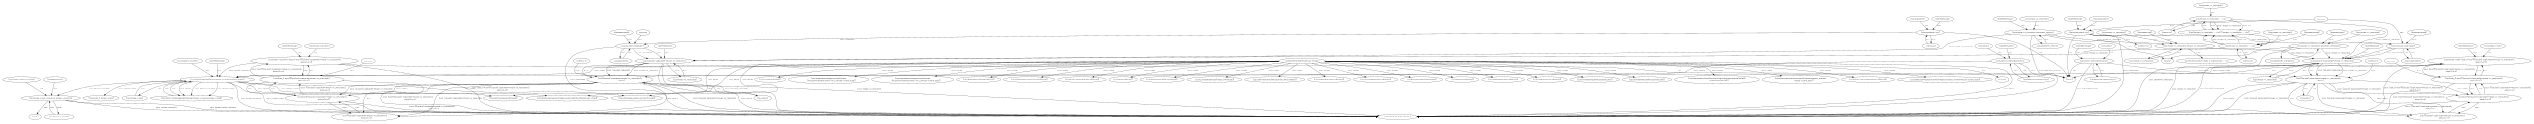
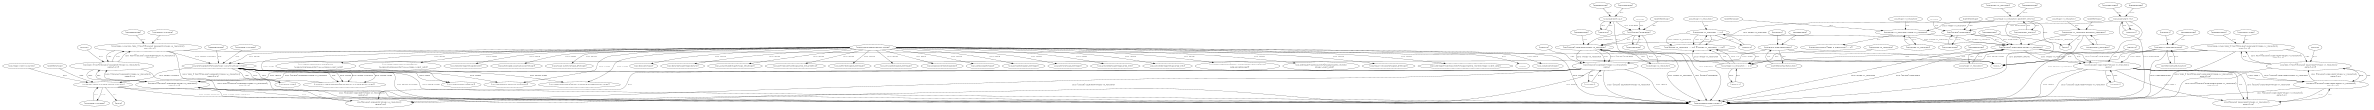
  digraph {
    fontname="Comic Neue"
    node [fontname="Comic Neue"]
    edge [fontname="Comic Neue"]
    n1 [label="(Call,image->next->columns=image->columns)"]
    n2 [label="(MethodReturn,static Image *)"]
    n3 [label="(Block,)"]
    n4 [label="(Call,image->columns)"]
    n5 [label="(Call,SetImageExtent(image,image->columns,image->rows))"]
    n6 [label="(Call,DestroyImageList(image))"]
    n7 [label="(Call,image->rows)"]
    n8 [label="(Call,status=SetImageExtent(image,image->columns,image->rows))"]
    n9 [label="(Call,SetImageProgress(image,LoadImageTag,offset,image->rows))"]
    n10 [label="(Call,SetImageBackgroundColor(image))"]
-   n11 [label="(Call,(ssize_t) image->rows)"]
    n12 [label="(MethodParameterIn,Image *image)"]
    n13 [label="(Call,CloseBlob(image))"]
    n14 [label="(Call,SetImageProgressMonitor(image,\n        (MagickProgressMonitor) NULL,image->client_data))"]
    n15 [label="(Call,SetImageProgressMonitor(image,\n          (MagickProgressMonitor) NULL,image->client_data))"]
    n16 [label="(Call,TextureImage(image,texture))"]
    n17 [label="(Call,SetImageBackgroundColor(image))"]
    n18 [label="(Call,image=DestroyImageList(image))"]
    n19 [label="(Call,TellBlob(image))"]
    n20 [label="(Call,TextureImage(image,texture))"]
    n21 [label="(Call,AcquireNextImage(image_info,image))"]
    n22 [label="(Call,GetTypeMetrics(image,draw_info,&metrics))"]
    n23 [label="(Call,GetFirstImageInList(image))"]
    n24 [label="(Call,SyncNextImageInList(image))"]
    n25 [label="(Call,ReadBlobString(image,text))"]
    n26 [label="(Call,GetBlobSize(image))"]
    n27 [label="(Call,GetNextImageInList(image))"]
    n28 [label="(Call,DestroyImageList(image))"]
    n29 [label="(Call,AnnotateImage(image,draw_info))"]
    n30 [label="(Call,AnnotateImage(image,draw_info))"]
    n31 [label="(Call,SetImageProgress(image,LoadImagesTag,TellBlob(image),\n      GetBlobSize(image)))"]
    n32 [label="(Call,SetImageProgressMonitor(image,progress_monitor,\n          image->client_data))"]
    n33 [label="(Call,image=SyncNextImageInList(image))"]
    n34 [label="(Call,SetImageProgressMonitor(image,progress_monitor,image->client_data))"]
    1000106
    n36 [label="(Call,image->columns=(size_t) floor((((double) page.width*image->x_resolution)/\n     delta.x)+0.5))"]
    n37 [label="(Call,(size_t) floor((((double) page.width*image->x_resolution)/\n     delta.x)+0.5))"]
    n38 [label="(Block,)"]
    n39 [label="(Call,floor((((double) page.width*image->x_resolution)/\n     delta.x)+0.5))"]
    n40 [label="(Call,(((double) page.width*image->x_resolution)/\n     delta.x)+0.5)"]
    n41 [label="(Call,((double) page.width*image->x_resolution)/\n     delta.x)"]
    n42 [label="(Call,delta.x)"]
    n43 [label="(Call,(double) page.width*image->x_resolution)"]
    n44 [label="(Call,image->x_resolution)"]
    n45 [label="(Call,(double) page.width)"]
    n46 [label="(Call,page.width)"]
    n47 [label="(Call,page.width=612)"]
    n48 [label="(Literal,612)"]
    n49 [label="(Call,image->x_resolution=geometry_info.rho)"]
    n50 [label="(Call,image->y_resolution=image->x_resolution)"]
    n51 [label="(Block,)"]
    n52 [label="(Call,geometry_info.rho)"]
    n53 [label="(Call,(double) page.height*image->y_resolution)"]
    n54 [label="(ControlStructure,if ((flags & SigmaValue) == 0))"]
    n55 [label="(Call,image->x_resolution)"]
    n56 [label="(Call,image->x_resolution == 0.0)"]
    n57 [label="(Call,(image->x_resolution == 0.0) || (image->y_resolution == 0.0))"]
    n58 [label="(Literal,0.0)"]
    n59 [label="(Call,image->y_resolution == 0.0)"]
    n60 [label="(Call,delta.x=DefaultResolution)"]
    n61 [label="(Identifier,DefaultResolution)"]
    n62 [label="(Call,image->rows=(size_t) floor((((double) page.height*image->y_resolution)/\n     delta.y)+0.5))"]
    n63 [label="(Call,(size_t) floor((((double) page.height*image->y_resolution)/\n     delta.y)+0.5))"]
    n64 [label="(Call,floor((((double) page.height*image->y_resolution)/\n     delta.y)+0.5))"]
    n65 [label="(Call,(((double) page.height*image->y_resolution)/\n     delta.y)+0.5)"]
    n66 [label="(Call,((double) page.height*image->y_resolution)/\n     delta.y)"]
    n67 [label="(Call,delta.y)"]
    n68 [label="(Call,image->y_resolution)"]
    n69 [label="(Call,(double) page.height)"]
    n70 [label="(Call,page.height)"]
    n71 [label="(Call,page.height=792)"]
    n72 [label="(Literal,792)"]
    n73 [label="(Call,image->y_resolution=geometry_info.sigma)"]
    n74 [label="(Call,geometry_info.sigma)"]
    n75 [label="(Literal,0.0)"]
    n76 [label="(Call,delta.y=DefaultResolution)"]
    n77 [label="(Identifier,DefaultResolution)"]
    n78 [label="(Call,delta.x)"]
    n79 [label="(Call,image->x_resolution)"]
    n80 [label="(Identifier,image)"]
    n81 [label="(Identifier,status)"]
    n82 [label="(Identifier,delta)"]
    n83 [label="(Identifier,page)"]
    n84 [label="(Call,image->y_resolution)"]
    n85 [label="(Call,page.height)"]
    n86 [label="(Identifier,delta)"]
    n87 [label="(Identifier,delta)"]
    n88 [label="(Call,image->x_resolution)"]
    n89 [label="(Call,image->y_resolution)"]
    n90 [label="(Call,image->next->columns)"]
    n91 [label="(Identifier,image)"]
    n92 [label="(Identifier,image)"]
    n93 [label="(Call,image->columns)"]
    n94 [label="(Identifier,page)"]
    n95 [label="(Call,image->rows)"]
    n96 [label="(Call,image->y_resolution)"]
    n97 [label="(Identifier,image)"]
    n98 [label="(Literal,0.5)"]
    n99 [label="(Call,image->columns)"]
    n100 [label="(Identifier,image)"]
    n101 [label="(Identifier,page)"]
    n102 [label="(Identifier,flags)"]
    n103 [label="(Identifier,image)"]
    n104 [label="(Call,delta.y)"]
    n105 [label="(Identifier,image)"]
    n106 [label="(Literal,0.5)"]
    n107 [label="(Identifier,image)"]
    n108 [label="(Call,page.width)"]
    1000260
    1000266
    1000282
    1000288
    n1 -> n2 [label="DDG: image->columns"]
    n1 -> n2 [label="DDG: image->next->columns"]
    n1 -> n3 [label="AST: "]
    n1 -> n4 [label="CFG: "]
    n4 -> n1 [label="AST: "]
    n5 -> n1 [label="DDG: image->columns"]
    n5 -> n2 [label="DDG: image->columns"]
    n5 -> n2 [label="DDG: image->rows"]
    n5 -> n6 [label="DDG: image"]
    n5 -> n7 [label="CFG: "]
    n5 -> n8 [label="AST: "]
    n5 -> n8 [label="DDG: image"]
    n5 -> n8 [label="DDG: image->columns"]
    n5 -> n8 [label="DDG: image->rows"]
    n5 -> n9 [label="DDG: image->rows"]
    n5 -> n10 [label="DDG: image"]
-   n5 -> n11 [label="DDG: image->rows"]
    n7 -> n5 [label="AST: "]
    n8 -> n5 [label="CFG: "]
    n12 -> n2 [label="DDG: image"]
    n12 -> n5 [label="DDG: image"]
    n12 -> n6 [label="DDG: image"]
    n12 -> n9 [label="DDG: image"]
    n12 -> n10 [label="DDG: image"]
    n12 -> n13 [label="DDG: image"]
    n12 -> n14 [label="DDG: image"]
    n12 -> n15 [label="DDG: image"]
    n12 -> n16 [label="DDG: image"]
    n12 -> n17 [label="DDG: image"]
    n12 -> n18 [label="DDG: image"]
    n12 -> n19 [label="DDG: image"]
    n12 -> n20 [label="DDG: image"]
    n12 -> n21 [label="DDG: image"]
    n12 -> n22 [label="DDG: image"]
    n12 -> n23 [label="DDG: image"]
    n12 -> n24 [label="DDG: image"]
    n12 -> n25 [label="DDG: image"]
    n12 -> n26 [label="DDG: image"]
    n12 -> n27 [label="DDG: image"]
    n12 -> n28 [label="DDG: image"]
    n12 -> n29 [label="DDG: image"]
    n12 -> n30 [label="DDG: image"]
    n12 -> n31 [label="DDG: image"]
    n12 -> n32 [label="DDG: image"]
    n12 -> n33 [label="DDG: image"]
    n12 -> n34 [label="DDG: image"]
    n12 -> 1000106 [label="AST: "]
    n36 -> n2 [label="DDG: (size_t) floor((((double) page.width*image->x_resolution)/\n     delta.x)+0.5)"]
    n36 -> n5 [label="DDG: image->columns"]
    n36 -> n37 [label="CFG: "]
    n36 -> n38 [label="AST: "]
    n37 -> n2 [label="DDG: floor((((double) page.width*image->x_resolution)/\n     delta.x)+0.5)"]
    n37 -> n36 [label="AST: "]
    n37 -> n36 [label="DDG: floor((((double) page.width*image->x_resolution)/\n     delta.x)+0.5)"]
    n37 -> n39 [label="CFG: "]
    n39 -> n2 [label="DDG: (((double) page.width*image->x_resolution)/\n     delta.x)+0.5"]
    n39 -> n37 [label="AST: "]
    n39 -> n37 [label="DDG: (((double) page.width*image->x_resolution)/\n     delta.x)+0.5"]
    n39 -> n40 [label="CFG: "]
    n40 -> n39 [label="AST: "]
    n41 -> n2 [label="DDG: (double) page.width*image->x_resolution"]
    n41 -> n2 [label="DDG: delta.x"]
    n41 -> n39 [label="DDG: (double) page.width*image->x_resolution"]
    n41 -> n39 [label="DDG: delta.x"]
    n41 -> n40 [label="AST: "]
    n41 -> n40 [label="DDG: (double) page.width*image->x_resolution"]
    n41 -> n40 [label="DDG: delta.x"]
    n41 -> n42 [label="CFG: "]
    n42 -> n41 [label="AST: "]
    n43 -> n2 [label="DDG: (double) page.width"]
    n43 -> n2 [label="DDG: image->x_resolution"]
    n43 -> n41 [label="AST: "]
    n43 -> n41 [label="DDG: (double) page.width"]
    n43 -> n41 [label="DDG: image->x_resolution"]
    n43 -> n44 [label="CFG: "]
    n44 -> n43 [label="AST: "]
    n45 -> n2 [label="DDG: page.width"]
    n45 -> n43 [label="AST: "]
    n45 -> n43 [label="DDG: page.width"]
    n45 -> n46 [label="CFG: "]
    n46 -> n45 [label="AST: "]
    n47 -> n38 [label="AST: "]
    n47 -> n45 [label="DDG: page.width"]
    n47 -> n48 [label="CFG: "]
    n48 -> n47 [label="AST: "]
    n49 -> n2 [label="DDG: geometry_info.rho"]
    n49 -> n43 [label="DDG: image->x_resolution"]
    n49 -> n50 [label="DDG: image->x_resolution"]
    n49 -> n51 [label="AST: "]
    n49 -> n52 [label="CFG: "]
    n50 -> n53 [label="DDG: image->y_resolution"]
    n50 -> n54 [label="AST: "]
    n50 -> n55 [label="CFG: "]
    n52 -> n49 [label="AST: "]
    n53 -> n2 [label="DDG: image->y_resolution"]
    n53 -> n2 [label="DDG: (double) page.height"]
    n53 -> n66 [label="AST: "]
    n53 -> n66 [label="DDG: (double) page.height"]
    n53 -> n66 [label="DDG: image->y_resolution"]
    n53 -> n68 [label="CFG: "]
    n55 -> n50 [label="AST: "]
-   n56 -> n43 [label="DDG: image->x_resolution"]
    n56 -> n57 [label="AST: "]
    n56 -> n57 [label="DDG: image->x_resolution"]
    n56 -> n57 [label="DDG: 0.0"]
    n56 -> n58 [label="CFG: "]
    n57 -> n56 [label="CFG: "]
    n57 -> n59 [label="CFG: "]
    n58 -> n56 [label="AST: "]
    n59 -> n53 [label="DDG: image->y_resolution"]
    n59 -> n57 [label="AST: "]
    n59 -> n57 [label="DDG: image->y_resolution"]
    n59 -> n57 [label="DDG: 0.0"]
    n59 -> n75 [label="CFG: "]
    n60 -> n38 [label="AST: "]
    n60 -> n41 [label="DDG: delta.x"]
    n60 -> n61 [label="CFG: "]
    n61 -> n60 [label="AST: "]
    n62 -> n2 [label="DDG: (size_t) floor((((double) page.height*image->y_resolution)/\n     delta.y)+0.5)"]
    n62 -> n5 [label="DDG: image->rows"]
    n62 -> n38 [label="AST: "]
    n62 -> n63 [label="CFG: "]
    n63 -> n2 [label="DDG: floor((((double) page.height*image->y_resolution)/\n     delta.y)+0.5)"]
    n63 -> n62 [label="AST: "]
    n63 -> n62 [label="DDG: floor((((double) page.height*image->y_resolution)/\n     delta.y)+0.5)"]
    n63 -> n64 [label="CFG: "]
    n64 -> n2 [label="DDG: (((double) page.height*image->y_resolution)/\n     delta.y)+0.5"]
    n64 -> n63 [label="AST: "]
    n64 -> n63 [label="DDG: (((double) page.height*image->y_resolution)/\n     delta.y)+0.5"]
    n64 -> n65 [label="CFG: "]
    n65 -> n64 [label="AST: "]
    n66 -> n2 [label="DDG: (double) page.height*image->y_resolution"]
    n66 -> n2 [label="DDG: delta.y"]
    n66 -> n64 [label="DDG: (double) page.height*image->y_resolution"]
    n66 -> n64 [label="DDG: delta.y"]
    n66 -> n65 [label="AST: "]
    n66 -> n65 [label="DDG: (double) page.height*image->y_resolution"]
    n66 -> n65 [label="DDG: delta.y"]
    n66 -> n67 [label="CFG: "]
    n67 -> n66 [label="AST: "]
    n68 -> n53 [label="AST: "]
    n69 -> n53 [label="AST: "]
    n69 -> n53 [label="DDG: page.height"]
    n69 -> n70 [label="CFG: "]
    n70 -> n69 [label="AST: "]
    n71 -> n2 [label="DDG: page.height"]
    n71 -> n38 [label="AST: "]
    n71 -> n69 [label="DDG: page.height"]
    n71 -> n72 [label="CFG: "]
-   1000288 -> n71 [label="AST: "]
+   n72 -> n71 [label="AST: "]
    n73 -> n2 [label="DDG: geometry_info.sigma"]
    n73 -> n51 [label="AST: "]
    n73 -> n53 [label="DDG: image->y_resolution"]
    n73 -> n74 [label="CFG: "]
    n74 -> n73 [label="AST: "]
    n75 -> n59 [label="AST: "]
    n76 -> n2 [label="DDG: DefaultResolution"]
    n76 -> n38 [label="AST: "]
    n76 -> n66 [label="DDG: delta.y"]
    n76 -> n77 [label="CFG: "]
    n77 -> n76 [label="AST: "]
    n78 -> n60 [label="AST: "]
    n79 -> n49 [label="AST: "]
    n80 -> n5 [label="AST: "]
    n81 -> n62 [label="CFG: "]
    n82 -> n53 [label="CFG: "]
    n83 -> n50 [label="CFG: "]
    n84 -> n73 [label="AST: "]
    n85 -> n71 [label="AST: "]
    n86 -> n60 [label="CFG: "]
    n87 -> n43 [label="CFG: "]
    n88 -> n56 [label="AST: "]
    n89 -> n50 [label="AST: "]
    n90 -> n1 [label="AST: "]
    n91 -> n76 [label="CFG: "]
    n92 -> n1 [label="CFG: "]
    n93 -> n5 [label="AST: "]
    n94 -> n71 [label="CFG: "]
    n95 -> n62 [label="AST: "]
    n96 -> n59 [label="AST: "]
    n97 -> n36 [label="CFG: "]
    n98 -> n66 [label="CFG: "]
    n99 -> n36 [label="AST: "]
    n100 -> n45 [label="CFG: "]
    n101 -> n47 [label="CFG: "]
    n102 -> n73 [label="CFG: "]
    n103 -> n49 [label="CFG: "]
    n104 -> n76 [label="AST: "]
    n105 -> n56 [label="CFG: "]
    n106 -> n41 [label="CFG: "]
    n107 -> n69 [label="CFG: "]
    n108 -> n47 [label="AST: "]
    1000260 -> n37 [label="AST: "]
    1000266 -> n45 [label="AST: "]
    1000282 -> n63 [label="AST: "]
    1000288 -> n69 [label="AST: "]
  }
